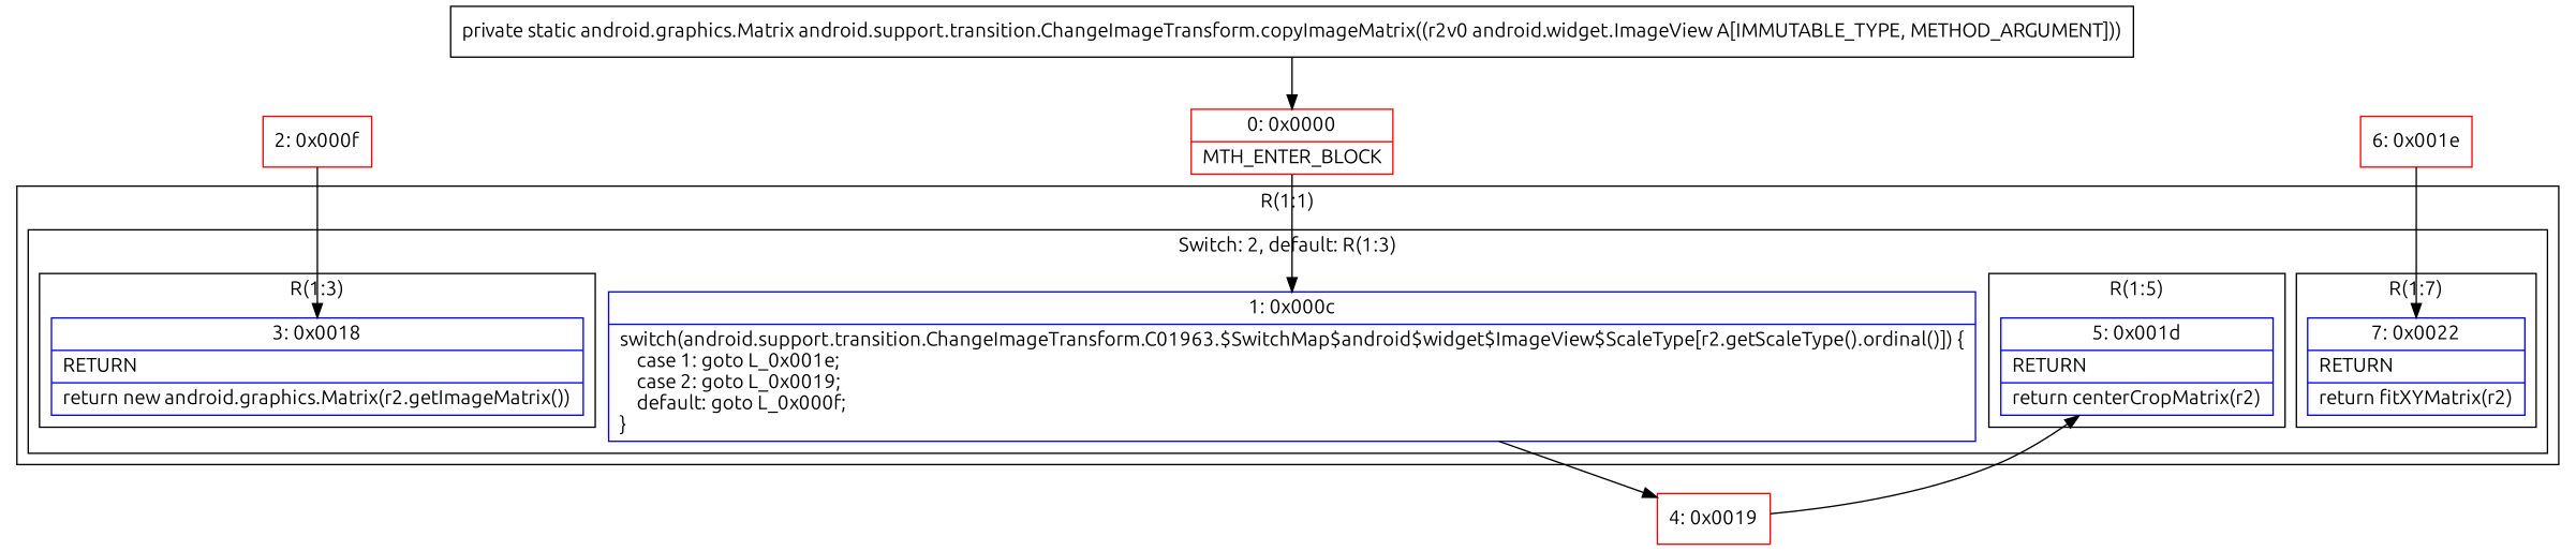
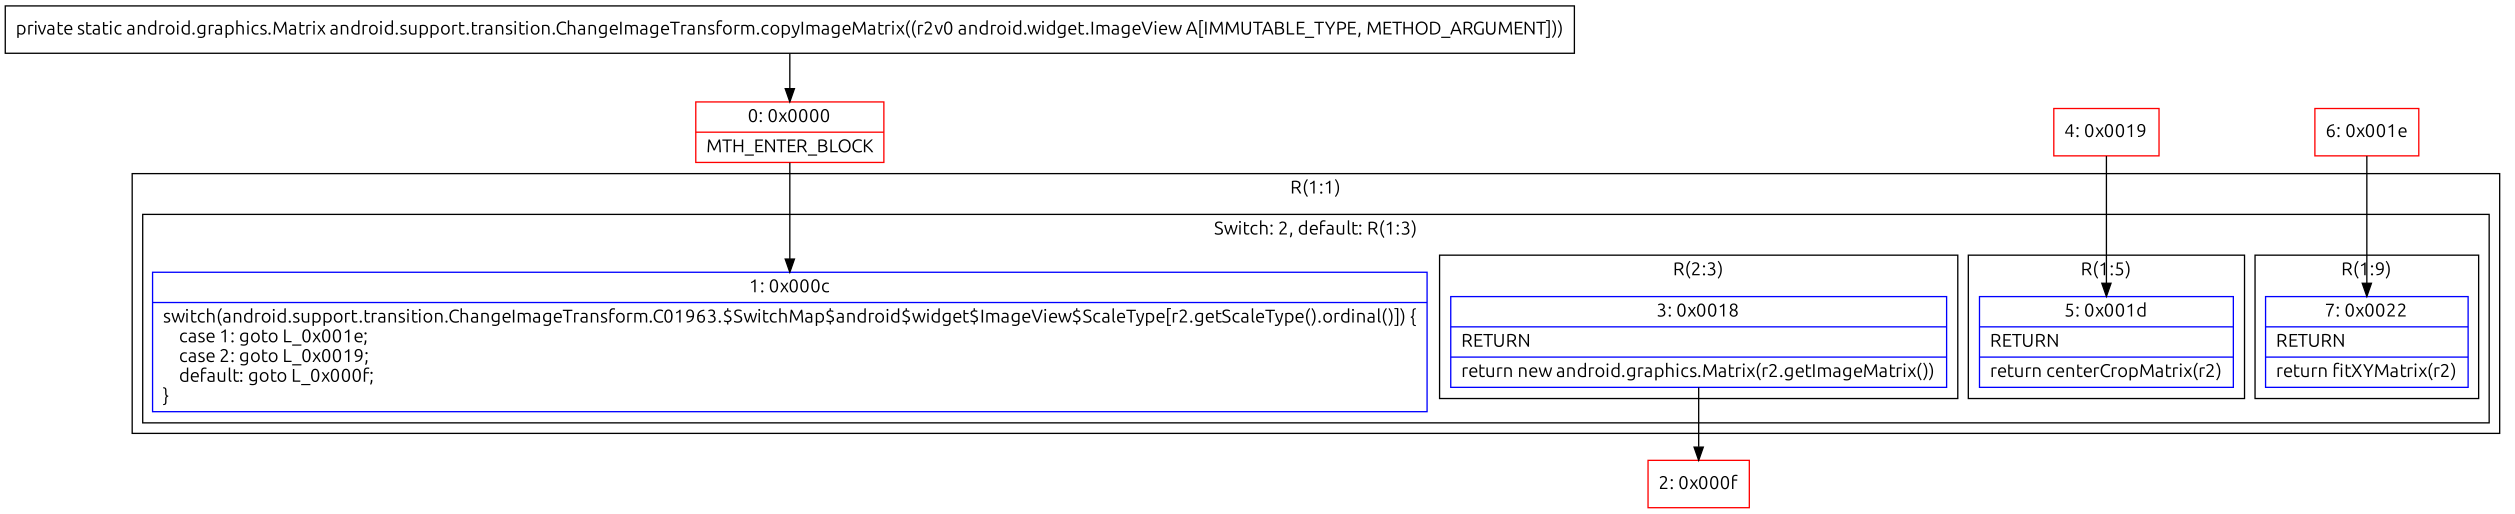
  digraph {
    fontname=Ubuntu
    node [color=blue fontname=Ubuntu shape=record]
    edge [fontname=Ubuntu]
    n1 [label="{7\:\ 0x0022|RETURN\l|return fitXYMatrix(r2)\l}"]
    n2 [label="{5\:\ 0x001d|RETURN\l|return centerCropMatrix(r2)\l}"]
    n3 [label="{3\:\ 0x0018|RETURN\l|return new android.graphics.Matrix(r2.getImageMatrix())\l}"]
    n4 [label="{1\:\ 0x000c|switch(android.support.transition.ChangeImageTransform.C01963.$SwitchMap$android$widget$ImageView$ScaleType[r2.getScaleType().ordinal()]) \{\l    case 1: goto L_0x001e;\l    case 2: goto L_0x0019;\l    default: goto L_0x000f;\l\}\l}"]
    n5 [color=red label="{4\:\ 0x0019}"]
    n6 [color=red label="{2\:\ 0x000f}"]
    n7 [color=red label="{6\:\ 0x001e}"]
    n8 [color=red label="{0\:\ 0x0000|MTH_ENTER_BLOCK\l}"]
    n9 [label="{private static android.graphics.Matrix android.support.transition.ChangeImageTransform.copyImageMatrix((r2v0 android.widget.ImageView A[IMMUTABLE_TYPE, METHOD_ARGUMENT])) }" color=""]
    subgraph cluster_1 {
      label="R(1:1)"
      subgraph cluster_2 {
        label="Switch: 2, default: R(1:3)"
        n4
        subgraph cluster_3 {
-         label="R(1:7)"
+         label="R(1:9)"
          n1
        }
        subgraph cluster_4 {
          label="R(1:5)"
          n2
        }
        subgraph cluster_5 {
-         label="R(1:3)"
+         label="R(2:3)"
          n3
        }
      }
    }
-   n4 -> n5
    n5 -> n2
-   n6 -> n3
+   n3 -> n6
    n7 -> n1
    n8 -> n4
    n9 -> n8
  }
